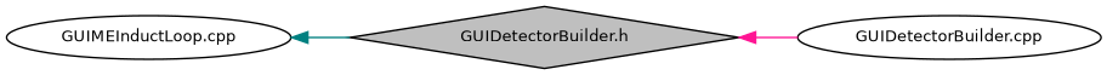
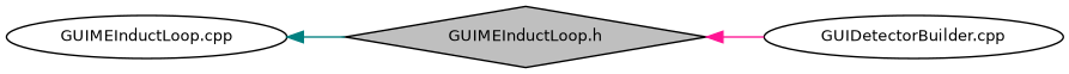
  digraph {
    rankdir=LR
    node [color=black fillcolor=white fontname=Helvetica fontsize=10 shape=ellipse style=filled]
    edge [dir=back fontname=Helvetica fontsize=10 labelfontname=Helvetica labelfontsize=10 style=solid]
-   n1 [fillcolor=grey75 fontcolor=black height=0.2 label="GUIDetectorBuilder.h" shape=diamond width=0.4]
+   n1 [fillcolor=grey75 fontcolor=black height=0.2 label="GUIMEInductLoop.h" shape=diamond width=0.4]
    n2 [height=0.2 label="GUIDetectorBuilder.cpp" width=0.4]
    n3 [height=0.2 label="GUIMEInductLoop.cpp" width=0.4]
    n1 -> n2 [color=deeppink]
    n3 -> n1 [color=teal]
  }
